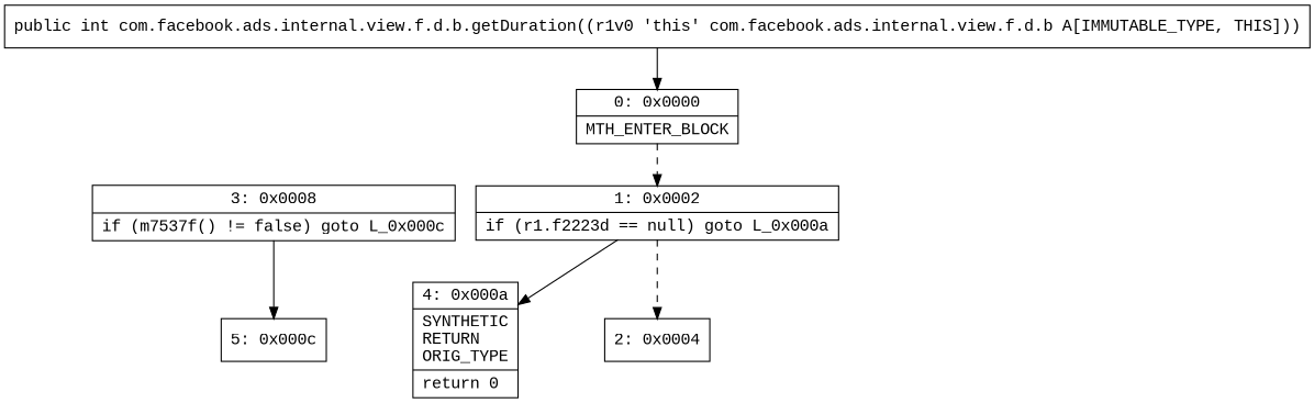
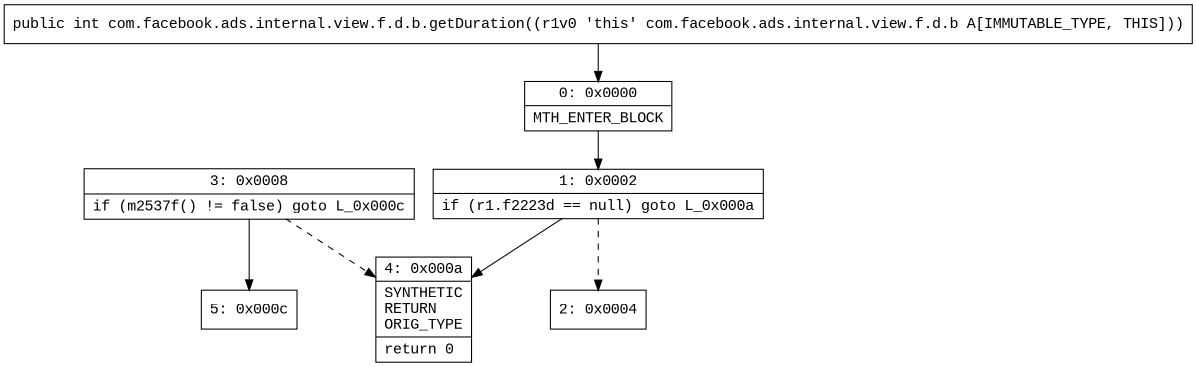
  digraph {
    fontname="Liberation Mono"
    node [fontname="Liberation Mono" shape=record]
    edge [fontname="Liberation Mono"]
    n1 [label="{0\:\ 0x0000|MTH_ENTER_BLOCK\l}"]
    n2 [label="{1\:\ 0x0002|if (r1.f2223d == null) goto L_0x000a\l}"]
    n3 [label="{2\:\ 0x0004}"]
    n4 [label="{4\:\ 0x000a|SYNTHETIC\lRETURN\lORIG_TYPE\l|return 0\l}"]
-   n5 [label="{3\:\ 0x0008|if (m7537f() != false) goto L_0x000c\l}"]
+   n5 [label="{3\:\ 0x0008|if (m2537f() != false) goto L_0x000c\l}"]
    n6 [label="{5\:\ 0x000c}"]
    n7 [label="{public int com.facebook.ads.internal.view.f.d.b.getDuration((r1v0 'this' com.facebook.ads.internal.view.f.d.b A[IMMUTABLE_TYPE, THIS])) }"]
-   n1 -> n2 [style=dashed]
+   n1 -> n2
    n2 -> n3 [style=dashed]
    n2 -> n4
+   n5 -> n4 [style=dashed]
    n5 -> n6
    n7 -> n1
  }
